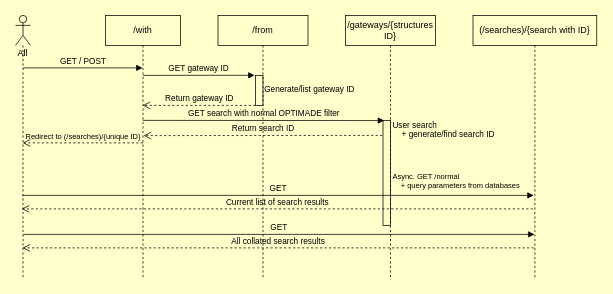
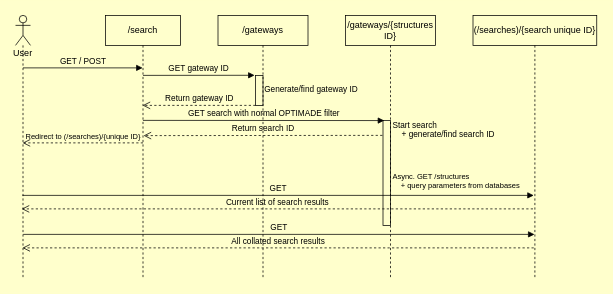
  <mxCell id="0" />
  <mxCell id="1" parent="0" />
- <mxCell id="2" value="All" style="shape=umlLifeline;participant=umlActor;perimeter=lifelinePerimeter;whiteSpace=wrap;html=1;container=1;collapsible=0;recursiveResize=0;verticalAlign=top;spacingTop=36;outlineConnect=0;fillColor=none;strokeColor=#000000;fontColor=#000000;size=40;" parent="1" vertex="1"><mxGeometry x="20" y="20" width="20" height="350" as="geometry" /></mxCell>
- <mxCell id="3" value="/with" style="shape=umlLifeline;perimeter=lifelinePerimeter;whiteSpace=wrap;html=1;container=1;collapsible=0;recursiveResize=0;outlineConnect=0;fillColor=none;strokeColor=#000000;fontColor=#000000;" parent="1" vertex="1"><mxGeometry x="140" y="20" width="100" height="350" as="geometry" /></mxCell>
+ <mxCell id="2" value="User" style="shape=umlLifeline;participant=umlActor;perimeter=lifelinePerimeter;whiteSpace=wrap;html=1;container=1;collapsible=0;recursiveResize=0;verticalAlign=top;spacingTop=36;outlineConnect=0;fillColor=none;strokeColor=#000000;fontColor=#000000;size=40;" parent="1" vertex="1"><mxGeometry x="20" y="20" width="20" height="350" as="geometry" /></mxCell>
+ <mxCell id="3" value="/search" style="shape=umlLifeline;perimeter=lifelinePerimeter;whiteSpace=wrap;html=1;container=1;collapsible=0;recursiveResize=0;outlineConnect=0;fillColor=none;strokeColor=#000000;fontColor=#000000;" parent="1" vertex="1"><mxGeometry x="140" y="20" width="100" height="350" as="geometry" /></mxCell>
  <mxCell id="4" value="/gateways/{structures ID}" style="shape=umlLifeline;perimeter=lifelinePerimeter;whiteSpace=wrap;html=1;container=1;collapsible=0;recursiveResize=0;outlineConnect=0;fillColor=none;strokeColor=#000000;fontColor=#000000;" parent="1" vertex="1"><mxGeometry x="460" y="20" width="120" height="350" as="geometry" /></mxCell>
  <mxCell id="5" value="GET /&amp;nbsp;POST" style="html=1;verticalAlign=bottom;endArrow=block;fillColor=none;strokeColor=#000000;fontColor=#000000;labelBackgroundColor=none;" parent="1" edge="1"><mxGeometry width="80" relative="1" as="geometry"><mxPoint x="30" y="90" as="sourcePoint" /><mxPoint x="189.5" y="90" as="targetPoint" /></mxGeometry></mxCell>
  <mxCell id="6" value="GET" style="html=1;verticalAlign=bottom;endArrow=block;fillColor=none;strokeColor=#000000;fontColor=#000000;labelBackgroundColor=none;" parent="1" edge="1"><mxGeometry width="80" relative="1" as="geometry"><mxPoint x="30.25" y="312" as="sourcePoint" /><mxPoint x="712" y="312" as="targetPoint" /></mxGeometry></mxCell>
  <mxCell id="7" value="All collated search results" style="html=1;verticalAlign=bottom;endArrow=open;dashed=1;endSize=8;fillColor=none;strokeColor=#000000;fontColor=#000000;labelBackgroundColor=none;" parent="1" edge="1"><mxGeometry relative="1" as="geometry"><mxPoint x="711" y="330" as="sourcePoint" /><mxPoint x="29.25" y="330" as="targetPoint" /></mxGeometry></mxCell>
  <mxCell id="8" value="Return search ID" style="html=1;verticalAlign=bottom;endArrow=open;dashed=1;endSize=8;labelBackgroundColor=none;strokeColor=#000000;fontColor=#000000;exitX=-0.163;exitY=0.089;exitDx=0;exitDy=0;exitPerimeter=0;" parent="1" edge="1"><mxGeometry relative="1" as="geometry"><mxPoint x="509.18" y="180" as="sourcePoint" /><mxPoint x="190.81" y="180.32" as="targetPoint" /></mxGeometry></mxCell>
- <mxCell id="9" value="(/searches)/{search with ID}" style="shape=umlLifeline;perimeter=lifelinePerimeter;whiteSpace=wrap;html=1;container=1;collapsible=0;recursiveResize=0;outlineConnect=0;strokeColor=#000000;fillColor=none;fontColor=#000000;size=40;" parent="1" vertex="1"><mxGeometry x="630" y="20" width="165" height="350" as="geometry" /></mxCell>
+ <mxCell id="9" value="(/searches)/{search unique ID}" style="shape=umlLifeline;perimeter=lifelinePerimeter;whiteSpace=wrap;html=1;container=1;collapsible=0;recursiveResize=0;outlineConnect=0;strokeColor=#000000;fillColor=none;fontColor=#000000;size=40;" parent="1" vertex="1"><mxGeometry x="630" y="20" width="165" height="350" as="geometry" /></mxCell>
  <mxCell id="10" value="GET search with normal OPTIMADE filter" style="html=1;verticalAlign=bottom;endArrow=block;fillColor=none;strokeColor=#000000;fontColor=#000000;labelBackgroundColor=none;entryX=0.16;entryY=0.002;entryDx=0;entryDy=0;entryPerimeter=0;" parent="1" target="15" edge="1"><mxGeometry width="80" relative="1" as="geometry"><mxPoint x="189.929" y="160" as="sourcePoint" /><mxPoint x="520" y="160" as="targetPoint" /></mxGeometry></mxCell>
  <mxCell id="11" value="GET gateway ID" style="html=1;verticalAlign=bottom;endArrow=block;strokeColor=#000000;fontColor=#000000;labelBackgroundColor=none;entryX=-0.12;entryY=-0.003;entryDx=0;entryDy=0;entryPerimeter=0;" edge="1" parent="1" target="14"><mxGeometry width="80" relative="1" as="geometry"><mxPoint x="190" y="100" as="sourcePoint" /><mxPoint x="270" y="100" as="targetPoint" /></mxGeometry></mxCell>
  <mxCell id="12" value="Return gateway ID" style="html=1;verticalAlign=bottom;endArrow=open;dashed=1;endSize=8;labelBackgroundColor=none;strokeColor=#000000;fontColor=#000000;" edge="1" parent="1" target="3"><mxGeometry relative="1" as="geometry"><mxPoint x="340" y="140" as="sourcePoint" /><mxPoint x="260" y="140" as="targetPoint" /></mxGeometry></mxCell>
- <mxCell id="13" value="/from" style="shape=umlLifeline;perimeter=lifelinePerimeter;whiteSpace=wrap;html=1;container=1;collapsible=0;recursiveResize=0;outlineConnect=0;fillColor=none;strokeColor=#000000;fontColor=#000000;" vertex="1" parent="1"><mxGeometry x="290" y="20" width="120" height="350" as="geometry" /></mxCell>
+ <mxCell id="13" value="/gateways" style="shape=umlLifeline;perimeter=lifelinePerimeter;whiteSpace=wrap;html=1;container=1;collapsible=0;recursiveResize=0;outlineConnect=0;fillColor=none;strokeColor=#000000;fontColor=#000000;" vertex="1" parent="1"><mxGeometry x="290" y="20" width="120" height="350" as="geometry" /></mxCell>
  <mxCell id="14" value="" style="html=1;points=[];perimeter=orthogonalPerimeter;labelBackgroundColor=none;fillColor=none;strokeColor=#000000;" parent="13" vertex="1"><mxGeometry x="50" y="80" width="10" height="40" as="geometry" /></mxCell>
  <mxCell id="15" value="" style="html=1;points=[];perimeter=orthogonalPerimeter;fillColor=none;strokeColor=#000000;fontColor=#000000;direction=east;" parent="1" vertex="1"><mxGeometry x="510" y="160" width="10" height="140" as="geometry" /></mxCell>
- <mxCell id="16" value="Async. GET /normal&lt;br&gt;&amp;nbsp; &amp;nbsp; + query parameters from databases" style="text;html=1;align=left;verticalAlign=middle;resizable=0;points=[];autosize=1;fontColor=#000000;fontSize=10;" vertex="1" parent="1"><mxGeometry x="521" y="225" width="190" height="30" as="geometry" /></mxCell>
+ <mxCell id="16" value="Async. GET /structures&lt;br&gt;&amp;nbsp; &amp;nbsp; + query parameters from databases" style="text;html=1;align=left;verticalAlign=middle;resizable=0;points=[];autosize=1;fontColor=#000000;fontSize=10;" vertex="1" parent="1"><mxGeometry x="521" y="225" width="190" height="30" as="geometry" /></mxCell>
  <mxCell id="17" value="Redirect to (/searches)/{unique ID}" style="html=1;verticalAlign=bottom;endArrow=open;dashed=1;endSize=8;labelBackgroundColor=none;strokeColor=#000000;fontSize=10;fontColor=#000000;" edge="1" parent="1" target="2"><mxGeometry relative="1" as="geometry"><mxPoint x="190" y="190" as="sourcePoint" /><mxPoint x="110" y="190" as="targetPoint" /></mxGeometry></mxCell>
- <mxCell id="18" value="&lt;span style=&quot;color: rgb(0 , 0 , 0) ; font-family: &amp;#34;helvetica&amp;#34; ; font-size: 11px ; font-style: normal ; font-weight: 400 ; letter-spacing: normal ; text-align: left ; text-indent: 0px ; text-transform: none ; word-spacing: 0px ; display: inline ; float: none&quot;&gt;User search&lt;/span&gt;&lt;br style=&quot;color: rgb(0 , 0 , 0) ; font-family: &amp;#34;helvetica&amp;#34; ; font-size: 11px ; font-style: normal ; font-weight: 400 ; letter-spacing: normal ; text-align: left ; text-indent: 0px ; text-transform: none ; word-spacing: 0px&quot;&gt;&lt;span style=&quot;color: rgb(0 , 0 , 0) ; font-family: &amp;#34;helvetica&amp;#34; ; font-size: 11px ; font-style: normal ; font-weight: 400 ; letter-spacing: normal ; text-align: left ; text-indent: 0px ; text-transform: none ; word-spacing: 0px ; display: inline ; float: none&quot;&gt;&amp;nbsp; &amp;nbsp; + generate/find search ID&lt;/span&gt;" style="text;whiteSpace=wrap;html=1;fontSize=10;fontColor=#000000;labelBackgroundColor=none;" vertex="1" parent="1"><mxGeometry x="521" y="153" width="140" height="40" as="geometry" /></mxCell>
+ <mxCell id="18" value="&lt;span style=&quot;color: rgb(0 , 0 , 0) ; font-family: &amp;#34;helvetica&amp;#34; ; font-size: 11px ; font-style: normal ; font-weight: 400 ; letter-spacing: normal ; text-align: left ; text-indent: 0px ; text-transform: none ; word-spacing: 0px ; display: inline ; float: none&quot;&gt;Start search&lt;/span&gt;&lt;br style=&quot;color: rgb(0 , 0 , 0) ; font-family: &amp;#34;helvetica&amp;#34; ; font-size: 11px ; font-style: normal ; font-weight: 400 ; letter-spacing: normal ; text-align: left ; text-indent: 0px ; text-transform: none ; word-spacing: 0px&quot;&gt;&lt;span style=&quot;color: rgb(0 , 0 , 0) ; font-family: &amp;#34;helvetica&amp;#34; ; font-size: 11px ; font-style: normal ; font-weight: 400 ; letter-spacing: normal ; text-align: left ; text-indent: 0px ; text-transform: none ; word-spacing: 0px ; display: inline ; float: none&quot;&gt;&amp;nbsp; &amp;nbsp; + generate/find search ID&lt;/span&gt;" style="text;whiteSpace=wrap;html=1;fontSize=10;fontColor=#000000;labelBackgroundColor=none;" vertex="1" parent="1"><mxGeometry x="521" y="153" width="140" height="40" as="geometry" /></mxCell>
  <mxCell id="19" value="GET" style="html=1;verticalAlign=bottom;endArrow=block;fillColor=none;strokeColor=#000000;fontColor=#000000;labelBackgroundColor=none;" edge="1" parent="1"><mxGeometry width="80" relative="1" as="geometry"><mxPoint x="29.25" y="260" as="sourcePoint" /><mxPoint x="711" y="260" as="targetPoint" /></mxGeometry></mxCell>
  <mxCell id="20" value="Current list of search results" style="html=1;verticalAlign=bottom;endArrow=open;dashed=1;endSize=8;fillColor=none;strokeColor=#000000;fontColor=#000000;labelBackgroundColor=none;" edge="1" parent="1"><mxGeometry relative="1" as="geometry"><mxPoint x="710" y="278" as="sourcePoint" /><mxPoint x="28.25" y="278" as="targetPoint" /></mxGeometry></mxCell>
- <mxCell id="21" value="&lt;span style=&quot;color: rgb(0, 0, 0); font-family: helvetica; font-size: 11px; font-style: normal; font-weight: 400; letter-spacing: normal; text-align: left; text-indent: 0px; text-transform: none; word-spacing: 0px; display: inline; float: none;&quot;&gt;Generate/list gateway ID&lt;/span&gt;" style="text;whiteSpace=wrap;html=1;fontSize=10;fontColor=#000000;labelBackgroundColor=none;" vertex="1" parent="1"><mxGeometry x="350" y="105" width="150" height="30" as="geometry" /></mxCell>
+ <mxCell id="21" value="&lt;span style=&quot;color: rgb(0, 0, 0); font-family: helvetica; font-size: 11px; font-style: normal; font-weight: 400; letter-spacing: normal; text-align: left; text-indent: 0px; text-transform: none; word-spacing: 0px; display: inline; float: none;&quot;&gt;Generate/find gateway ID&lt;/span&gt;" style="text;whiteSpace=wrap;html=1;fontSize=10;fontColor=#000000;labelBackgroundColor=none;" vertex="1" parent="1"><mxGeometry x="350" y="105" width="150" height="30" as="geometry" /></mxCell>
